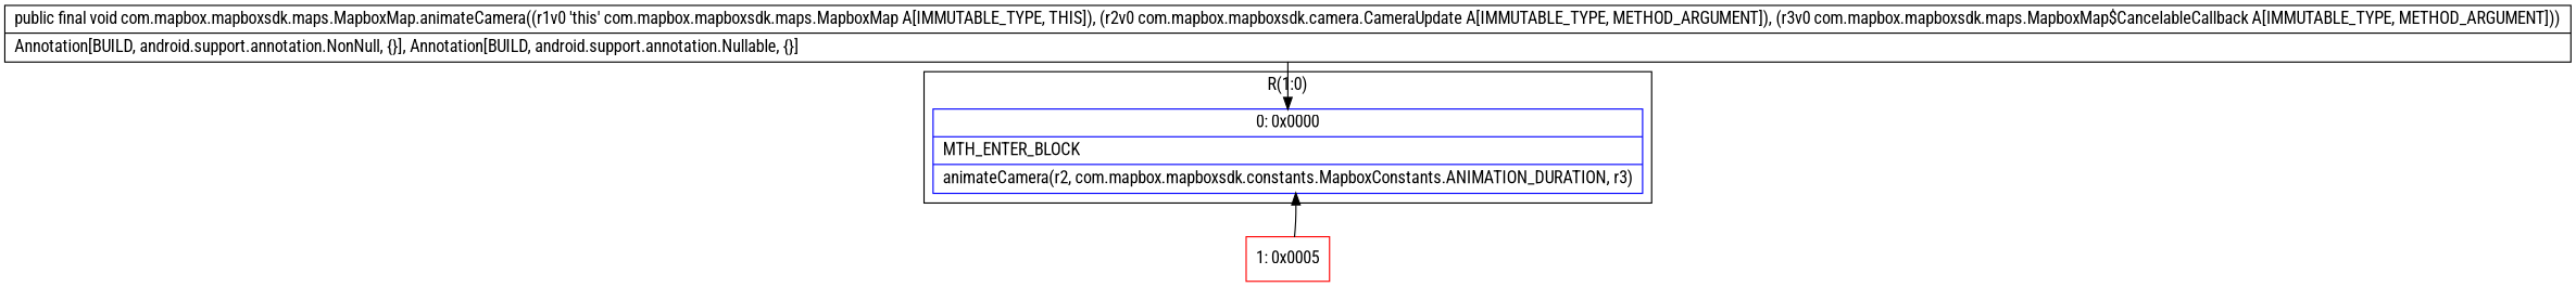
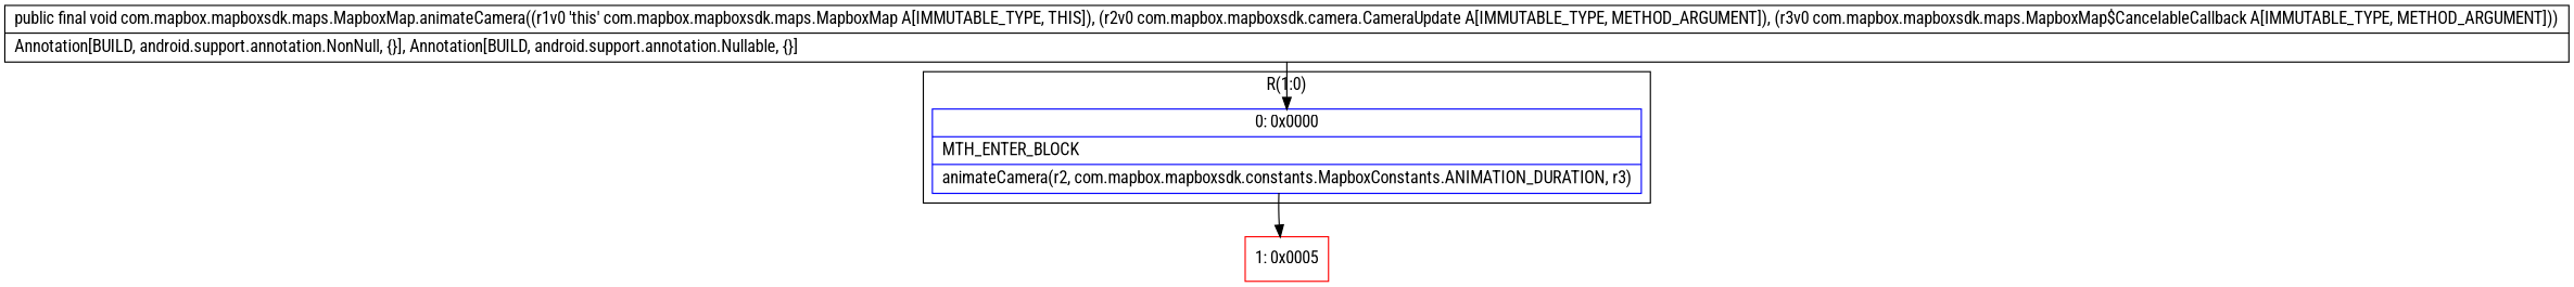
  digraph {
    fontname="Roboto Condensed"
    node [shape=record fontname="Roboto Condensed"]
    edge [fontname="Roboto Condensed"]
    n1 [color=blue label="{0\:\ 0x0000|MTH_ENTER_BLOCK\l|animateCamera(r2, com.mapbox.mapboxsdk.constants.MapboxConstants.ANIMATION_DURATION, r3)\l}"]
    n2 [color=red label="{1\:\ 0x0005}"]
    n3 [label="{public final void com.mapbox.mapboxsdk.maps.MapboxMap.animateCamera((r1v0 'this' com.mapbox.mapboxsdk.maps.MapboxMap A[IMMUTABLE_TYPE, THIS]), (r2v0 com.mapbox.mapboxsdk.camera.CameraUpdate A[IMMUTABLE_TYPE, METHOD_ARGUMENT]), (r3v0 com.mapbox.mapboxsdk.maps.MapboxMap$CancelableCallback A[IMMUTABLE_TYPE, METHOD_ARGUMENT]))  | Annotation[BUILD, android.support.annotation.NonNull, \{\}], Annotation[BUILD, android.support.annotation.Nullable, \{\}]\l}"]
    subgraph cluster_1 {
      label="R(1:0)"
      n1
    }
-   n2 -> n1
+   n1 -> n2
    n3 -> n1
  }
